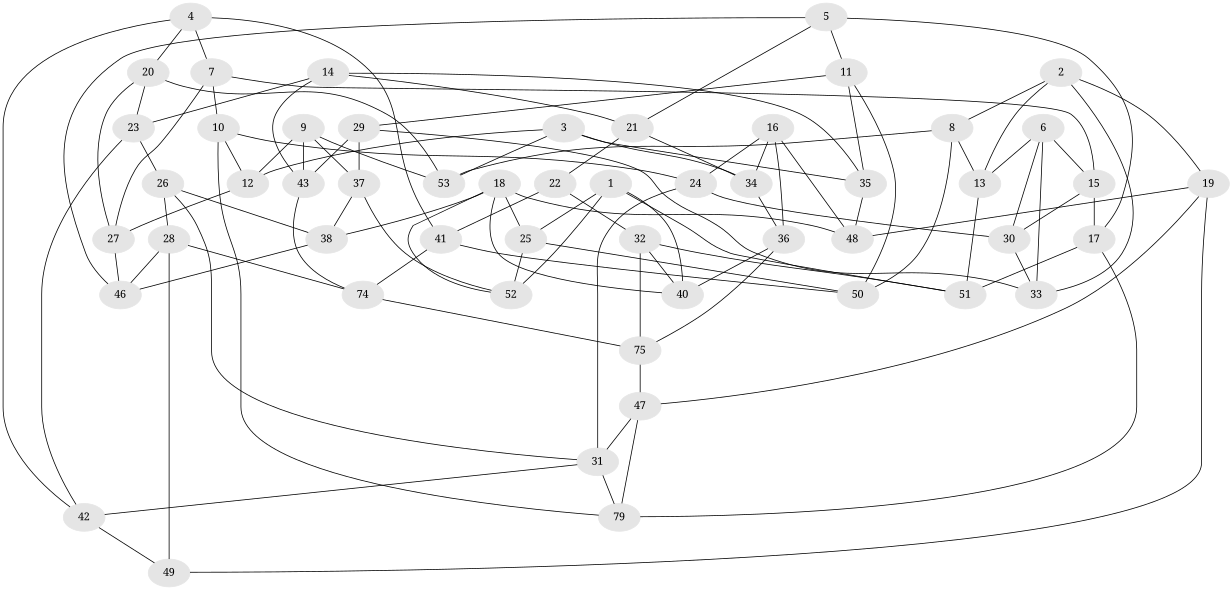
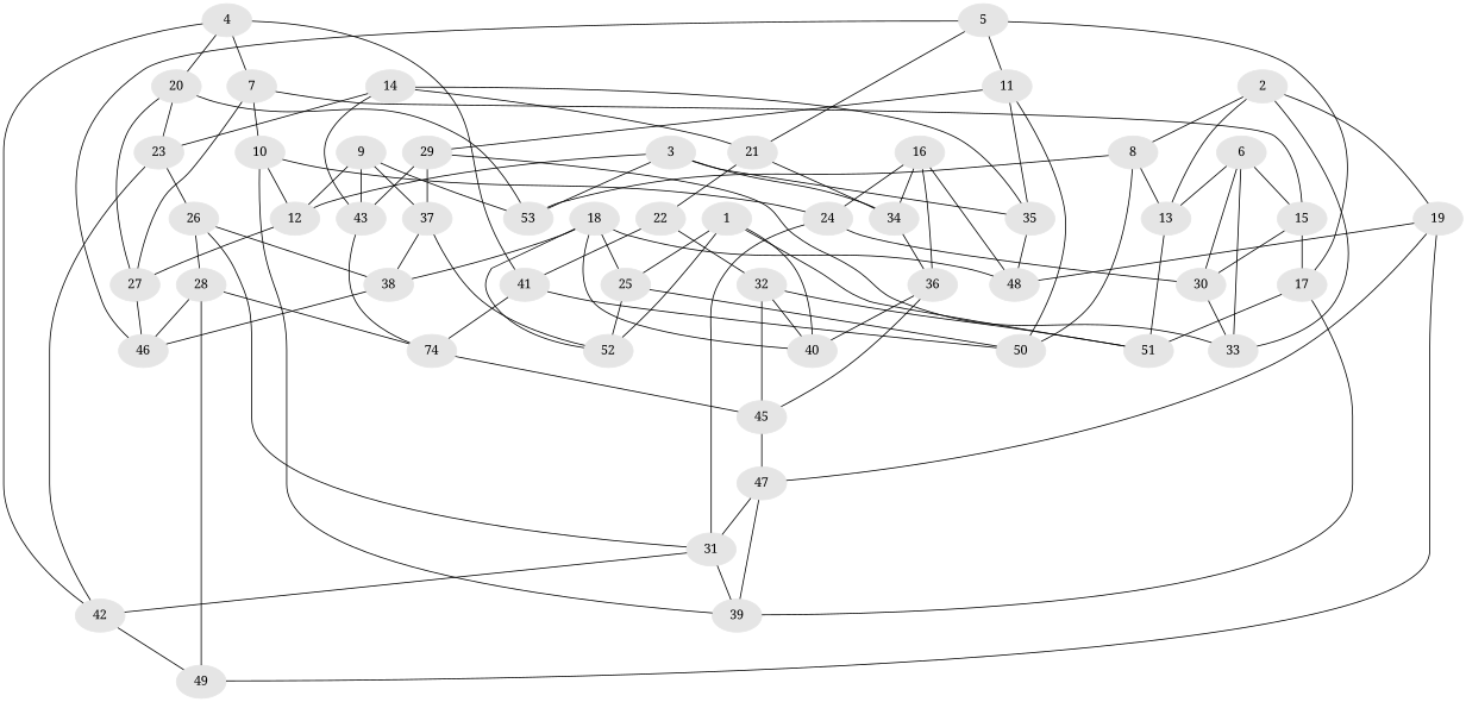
  graph {
    fontname="Noto Serif"
    node [color=gray90 fontname="Noto Serif" style=filled]
    edge [fontname="Noto Serif"]
    1
    25
    40
    51
    52
    50
    2
    8
    13
    19
    33
    53
    48
    47
    49
    3
    12
    34
    35
    27
    36
    4
    7
    20
    41
    42
    15
    10
    23
    n30 [label=74]
    5
    11
    17
    21
    46
    29
-   39 [label=79]
+   39
    22
    6
    30
    24
    9
    37
    43
    38
    31
    14
    26
    16
-   45 [label=75]
+   45
    18
    32
    28
    1 -- 25
    1 -- 40
    1 -- 51
    1 -- 52
    25 -- 52
    25 -- 50
    2 -- 8
    2 -- 13
    2 -- 19
    2 -- 33
    8 -- 50
    8 -- 13
    8 -- 53
    13 -- 51
    19 -- 48
    19 -- 47
    19 -- 49
    47 -- 31
    3 -- 53
    3 -- 12
    3 -- 34
    3 -- 35
    12 -- 27
    34 -- 36
    35 -- 48
    27 -- 46
    36 -- 40
    36 -- 45
    4 -- 7
    4 -- 20
    4 -- 41
    4 -- 42
    7 -- 27
    7 -- 15
    7 -- 10
    20 -- 53
    20 -- 27
    20 -- 23
    41 -- 50
    41 -- n30
    42 -- 49
    15 -- 17
    15 -- 30
    10 -- 12
    10 -- 39
    10 -- 24
    23 -- 42
    23 -- 26
    n30 -- 45
    5 -- 11
    5 -- 17
    5 -- 21
    5 -- 46
    11 -- 50
    11 -- 35
    11 -- 29
    17 -- 51
    17 -- 39
    21 -- 34
    21 -- 22
    29 -- 33
    29 -- 37
    29 -- 43
    39 -- 47
    22 -- 41
    22 -- 32
    6 -- 13
    6 -- 33
    6 -- 15
    6 -- 30
    30 -- 33
    24 -- 30
    24 -- 31
    9 -- 53
    9 -- 12
    9 -- 37
    9 -- 43
    37 -- 52
    37 -- 38
    43 -- n30
    38 -- 46
    31 -- 42
    31 -- 39
    14 -- 35
    14 -- 23
    14 -- 21
    14 -- 43
    26 -- 38
    26 -- 31
    26 -- 28
    16 -- 48
    16 -- 34
    16 -- 36
    16 -- 24
    45 -- 47
    18 -- 25
    18 -- 40
    18 -- 52
    18 -- 48
    18 -- 38
    32 -- 40
    32 -- 51
    32 -- 45
    28 -- 49
    28 -- n30
    28 -- 46
  }
